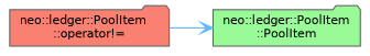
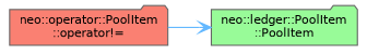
  digraph {
    rankdir=LR
    node [fontname=Helvetica fontsize=10 shape=folder style=filled]
-   n1 [color=gray40 fillcolor=salmon fontcolor=black height=0.2 label="neo::ledger::PoolItem\l::operator!=" width=0.4]
+   n1 [color=gray40 fillcolor=salmon fontcolor=black height=0.2 label="neo::operator::PoolItem\l::operator!=" width=0.4]
    n2 [color=grey40 fillcolor=palegreen height=0.2 label="neo::ledger::PoolItem\l::PoolItem" width=0.4]
    n1 -> n2 [color=steelblue1 fontname=Helvetica fontsize=10 labelfontname=Helvetica labelfontsize=10 style=solid arrowhead=vee]
  }
